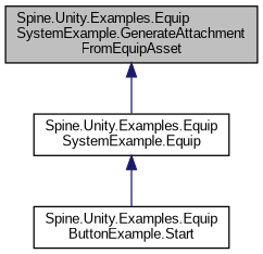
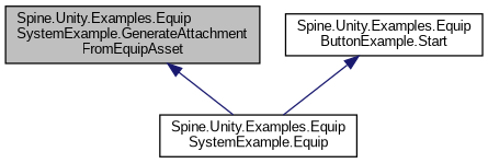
  digraph {
    rankdir=TB
    fontname="Liberation Sans"
    node [color=black fillcolor=white fontname="Liberation Sans" fontsize=10 shape=record style=filled]
    edge [color=midnightblue dir=back fontname="Liberation Sans" fontsize=10 labelfontname=Helvetica labelfontsize=10 style=solid]
    n1 [fillcolor=grey75 fontcolor=black height=0.2 label="Spine.Unity.Examples.Equip\lSystemExample.GenerateAttachment\lFromEquipAsset" width=0.4]
    n2 [height=0.2 label="Spine.Unity.Examples.Equip\lSystemExample.Equip" width=0.4]
    n3 [height=0.2 label="Spine.Unity.Examples.Equip\lButtonExample.Start" width=0.4]
    n1 -> n2
-   n2 -> n3
+   n3 -> n2
  }
